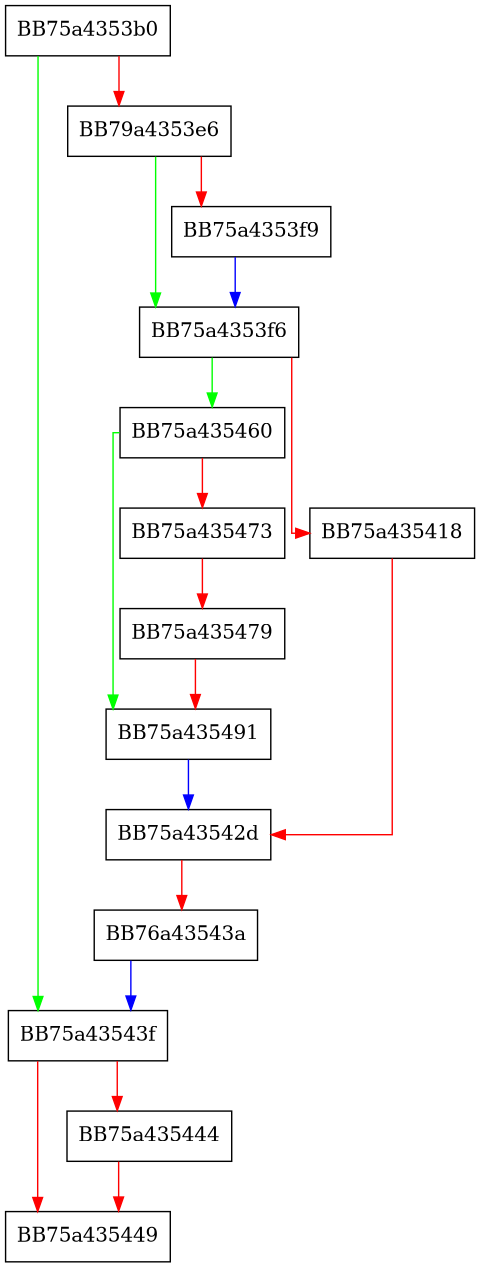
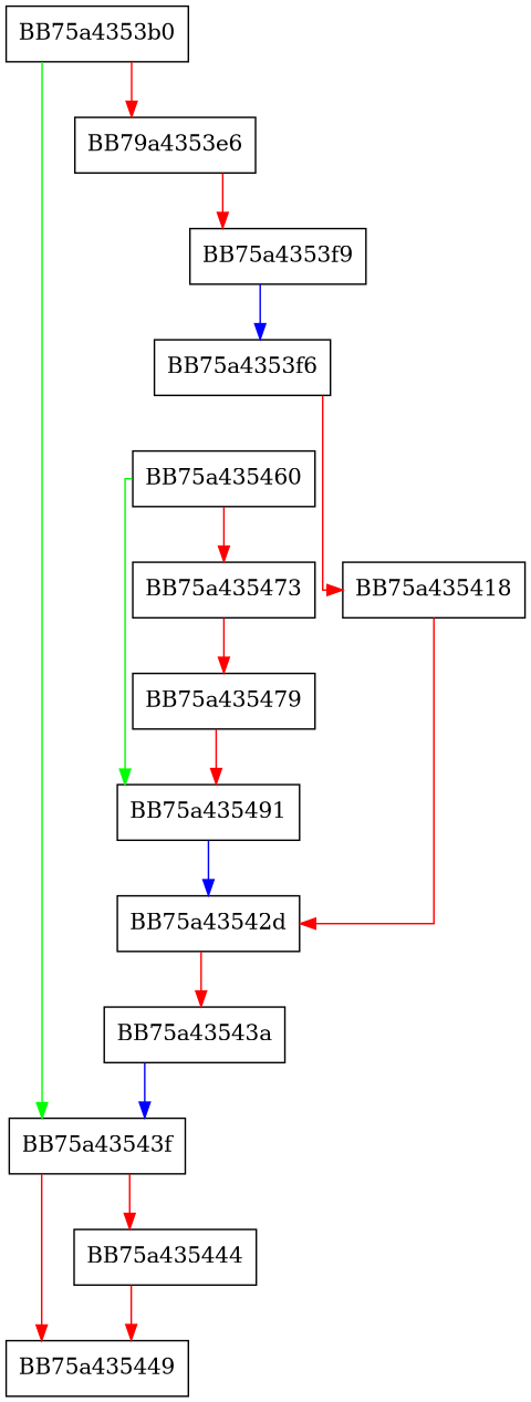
  digraph {
    splines=ortho
    node [shape=box]
    edge [color=red]
    BB75a4353b0
    BB75a43543f
    n3 [label=BB79a4353e6]
    BB75a435449
    BB75a435444
    BB75a4353f6
    n7 [label=BB75a4353f9]
    BB75a435460
    BB75a435418
    BB75a435491
    BB75a435473
    BB75a43542d
    BB75a435479
-   BB75a43543a [label=BB76a43543a]
+   BB75a43543a
    BB75a4353b0 -> BB75a43543f [color=green]
    BB75a4353b0 -> n3
    BB75a43543f -> BB75a435449
    BB75a43543f -> BB75a435444
-   n3 -> BB75a4353f6 [color=green]
    n3 -> n7
    BB75a435444 -> BB75a435449
-   BB75a4353f6 -> BB75a435460 [color=green]
    BB75a4353f6 -> BB75a435418
    n7 -> BB75a4353f6 [color=blue]
    BB75a435460 -> BB75a435491 [color=green]
    BB75a435460 -> BB75a435473
    BB75a435418 -> BB75a43542d
    BB75a435491 -> BB75a43542d [color=blue]
    BB75a435473 -> BB75a435479
    BB75a43542d -> BB75a43543a
    BB75a435479 -> BB75a435491
    BB75a43543a -> BB75a43543f [color=blue]
  }
